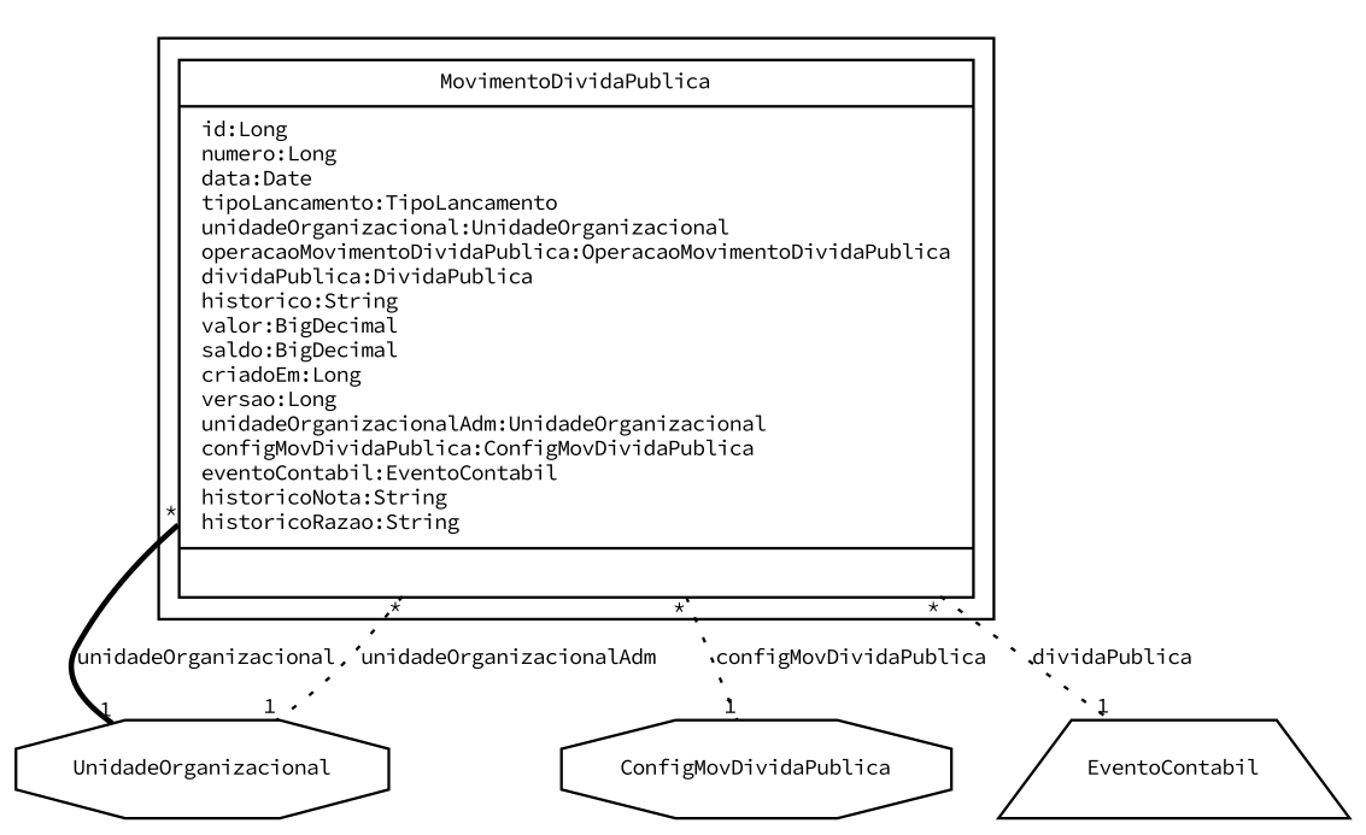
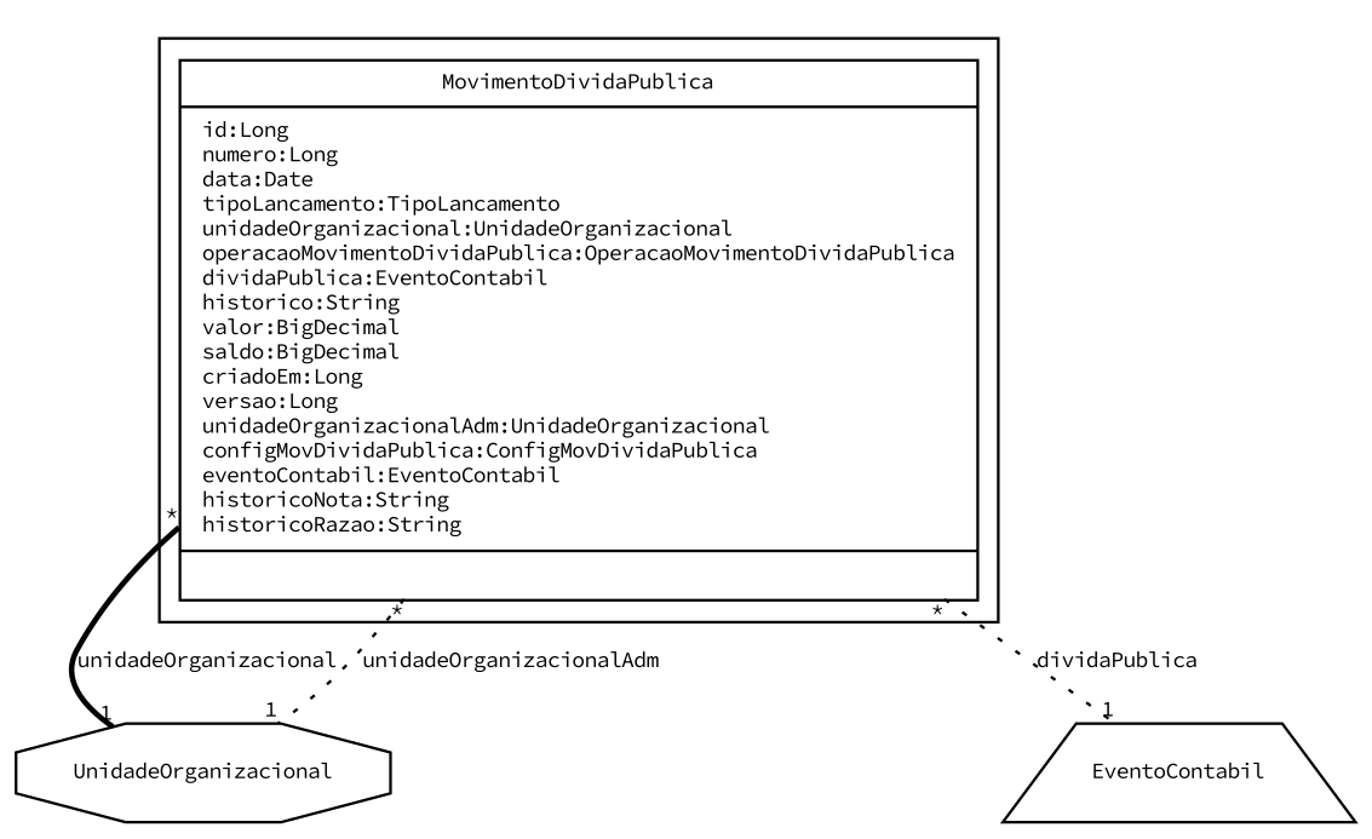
  digraph {
    fontname="Source Code Pro"
    fontsize=8
    node [fontname="Source Code Pro" fontsize=8 shape=octagon]
    edge [arrowhead=none fontname="Source Code Pro" fontsize=8 headlabel=1 style=dotted taillabel="*"]
-   n1 [label="{MovimentoDividaPublica|id:Long\lnumero:Long\ldata:Date\ltipoLancamento:TipoLancamento\lunidadeOrganizacional:UnidadeOrganizacional\loperacaoMovimentoDividaPublica:OperacaoMovimentoDividaPublica\ldividaPublica:DividaPublica\lhistorico:String\lvalor:BigDecimal\lsaldo:BigDecimal\lcriadoEm:Long\lversao:Long\lunidadeOrganizacionalAdm:UnidadeOrganizacional\lconfigMovDividaPublica:ConfigMovDividaPublica\leventoContabil:EventoContabil\lhistoricoNota:String\lhistoricoRazao:String\l|\l}" shape=record]
+   n1 [label="{MovimentoDividaPublica|id:Long\lnumero:Long\ldata:Date\ltipoLancamento:TipoLancamento\lunidadeOrganizacional:UnidadeOrganizacional\loperacaoMovimentoDividaPublica:OperacaoMovimentoDividaPublica\ldividaPublica:EventoContabil\lhistorico:String\lvalor:BigDecimal\lsaldo:BigDecimal\lcriadoEm:Long\lversao:Long\lunidadeOrganizacionalAdm:UnidadeOrganizacional\lconfigMovDividaPublica:ConfigMovDividaPublica\leventoContabil:EventoContabil\lhistoricoNota:String\lhistoricoRazao:String\l|\l}" shape=record]
    UnidadeOrganizacional
-   ConfigMovDividaPublica
    EventoContabil [shape=trapezium]
    subgraph cluster_1 {
      n1
    }
    n1 -> UnidadeOrganizacional [label=unidadeOrganizacional style=bold]
    n1 -> UnidadeOrganizacional [label=unidadeOrganizacionalAdm]
-   n1 -> ConfigMovDividaPublica [label=configMovDividaPublica]
    n1 -> EventoContabil [label=dividaPublica]
  }
